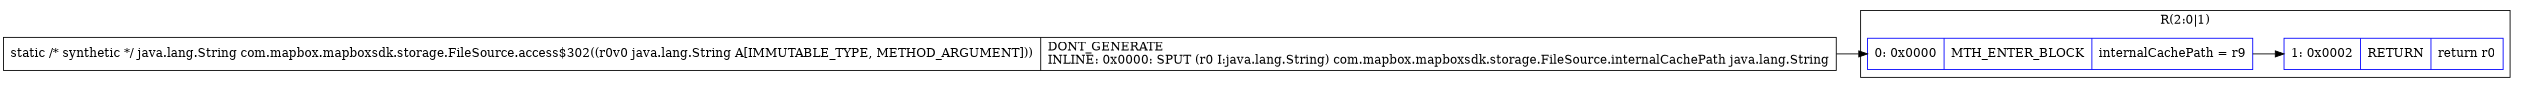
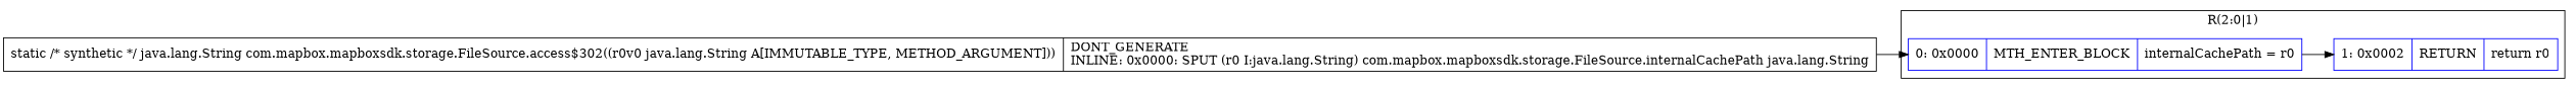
  digraph {
    rankdir=LR
    node [color=blue shape=record]
-   n1 [label="{0\:\ 0x0000|MTH_ENTER_BLOCK\l|internalCachePath = r9\l}"]
+   n1 [label="{0\:\ 0x0000|MTH_ENTER_BLOCK\l|internalCachePath = r0\l}"]
    n2 [label="{1\:\ 0x0002|RETURN\l|return r0\l}"]
    n3 [label="{static \/* synthetic *\/ java.lang.String com.mapbox.mapboxsdk.storage.FileSource.access$302((r0v0 java.lang.String A[IMMUTABLE_TYPE, METHOD_ARGUMENT]))  | DONT_GENERATE\lINLINE: 0x0000: SPUT  (r0 I:java.lang.String) com.mapbox.mapboxsdk.storage.FileSource.internalCachePath java.lang.String\l}" color=""]
    subgraph cluster_1 {
      label="R(2:0|1)"
      n1
      n2
    }
    n1 -> n2
    n3 -> n1
  }
